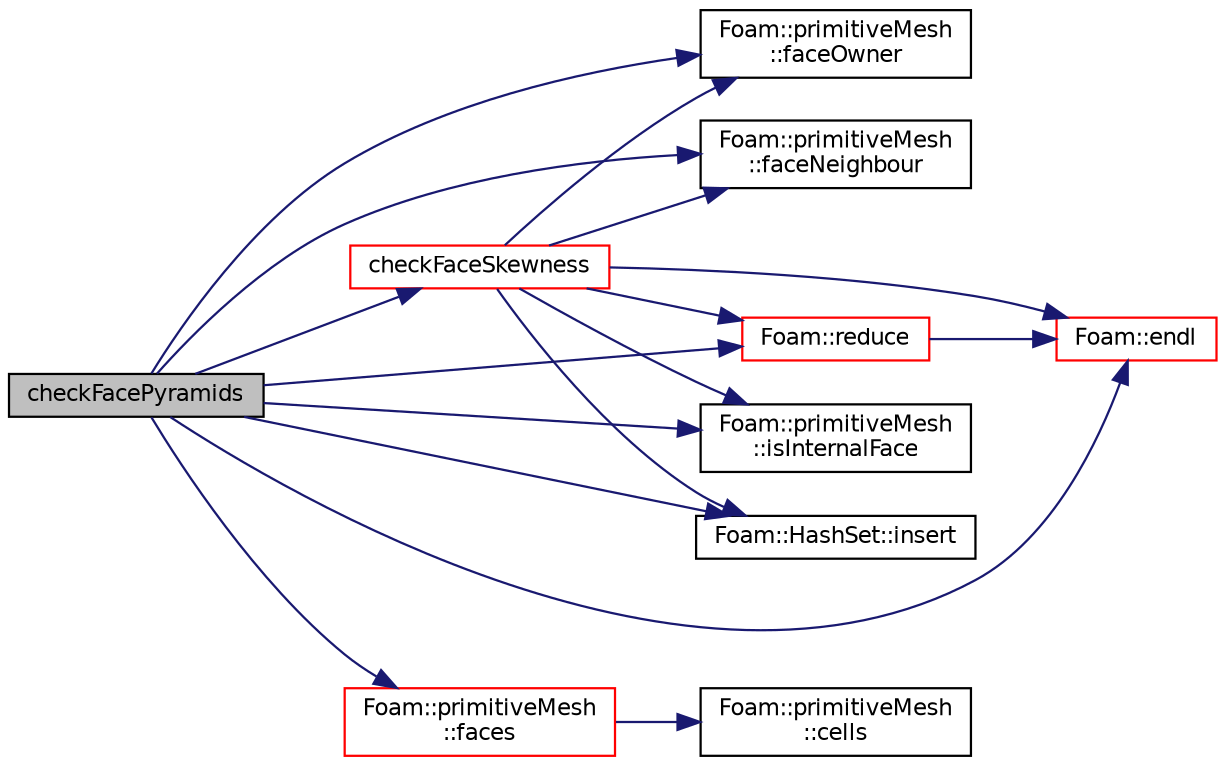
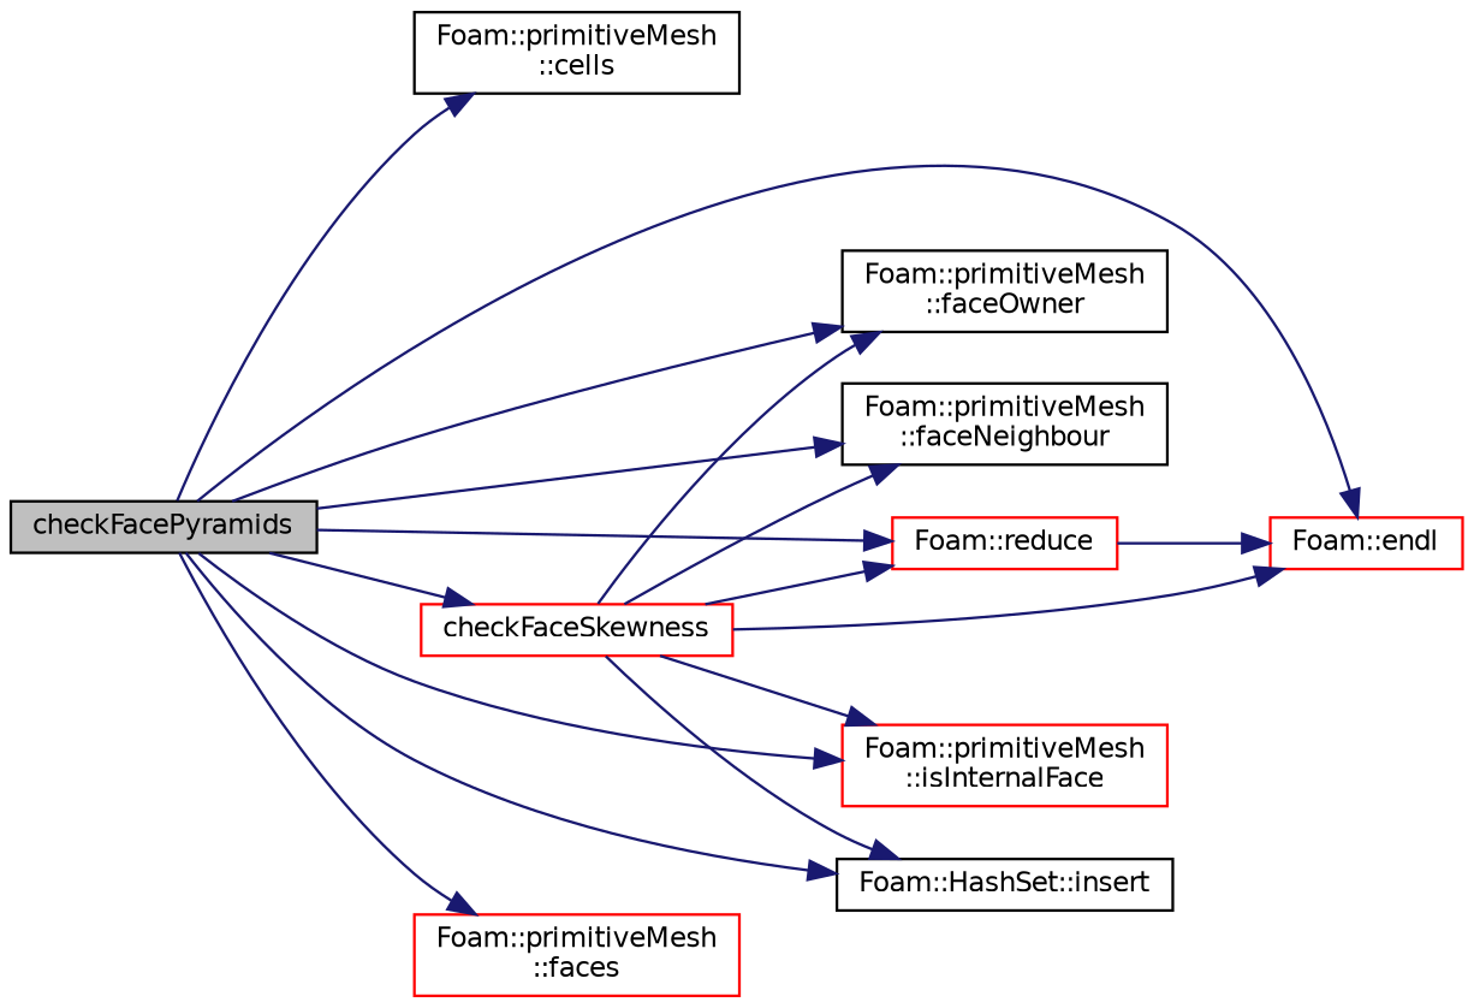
  digraph {
    rankdir=LR
    node [color=black fontname=Helvetica fontsize=10 shape=record]
    edge [color=midnightblue fontname=Helvetica fontsize=10 labelfontname=Helvetica labelfontsize=10 style=solid]
    n1 [fillcolor=grey75 fontcolor=black height=0.2 label=checkFacePyramids style=filled width=0.4]
    n2 [height=0.2 label="Foam::primitiveMesh\l::cells" width=0.4]
    n3 [color=red height=0.2 label=checkFaceSkewness width=0.4]
    n4 [height=0.2 label="Foam::primitiveMesh\l::faceOwner" width=0.4]
    n5 [height=0.2 label="Foam::primitiveMesh\l::faceNeighbour" width=0.4]
-   n6 [height=0.2 label="Foam::primitiveMesh\l::isInternalFace" width=0.4]
+   n6 [color=red height=0.2 label="Foam::primitiveMesh\l::isInternalFace" width=0.4]
    n7 [color=red height=0.2 label="Foam::endl" width=0.4]
    n8 [height=0.2 label="Foam::HashSet::insert" width=0.4]
    n9 [color=red height=0.2 label="Foam::reduce" width=0.4]
    n10 [color=red height=0.2 label="Foam::primitiveMesh\l::faces" width=0.4]
-   n10 -> n2
+   n1 -> n2
    n1 -> n3
    n1 -> n4
    n1 -> n5
    n1 -> n6
    n1 -> n7
    n1 -> n8
    n1 -> n9
    n1 -> n10
    n3 -> n4
    n3 -> n5
    n3 -> n6
    n3 -> n7
    n3 -> n8
    n3 -> n9
    n9 -> n7
  }
